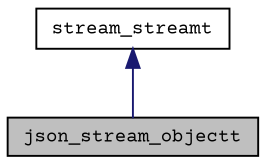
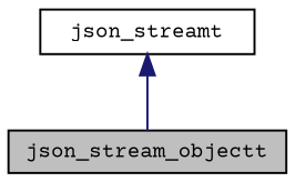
  digraph {
    fontname="Courier Prime"
    node [color=black fontname="Courier Prime" fontsize=10 shape=record]
    n1 [fillcolor=grey75 fontcolor=black height=0.2 label=json_stream_objectt style=filled width=0.4]
-   n2 [height=0.2 label=stream_streamt width=0.4]
+   n2 [height=0.2 label=json_streamt width=0.4]
    n2 -> n1 [color=midnightblue dir=back fontname="Courier Prime" fontsize=10 labelfontname=Helvetica labelfontsize=10 style=solid]
  }
